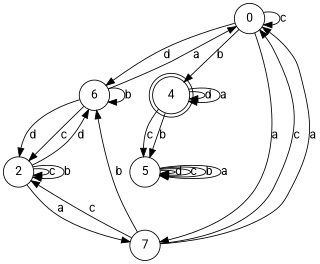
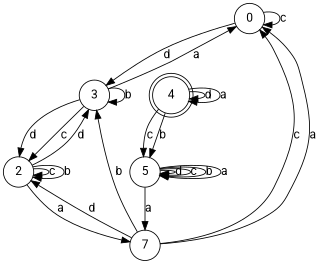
  digraph {
    fontname=Roboto
    rankdir=TB
    node [fontname=Roboto shape=circle]
    edge [fontname=Roboto]
    n1 [label=0]
-   n2 [label=6]
+   n2 [label=3]
    n3 [label=4 shape=doublecircle]
    n4 [label=7]
    n5 [label=2]
    n6 [label=5]
    n1 -> n1 [label=c]
    n1 -> n2 [label=d]
-   n1 -> n3 [label=b]
-   n1 -> n4 [label=a]
+   n6 -> n4 [label=a]
    n2 -> n1 [label=a]
    n2 -> n2 [label=b]
    n2 -> n5 [label=d]
    n2 -> n5 [label=c]
    n3 -> n3 [label=d]
    n3 -> n3 [label=a]
    n3 -> n6 [label=c]
    n3 -> n6 [label=b]
    n4 -> n1 [label=c]
    n4 -> n1 [label=a]
    n4 -> n2 [label=b]
-   n4 -> n5 [label=c]
+   n4 -> n5 [label=d]
    n5 -> n2 [label=d]
    n5 -> n4 [label=a]
    n5 -> n5 [label=c]
    n5 -> n5 [label=b]
    n6 -> n6 [label=d]
    n6 -> n6 [label=c]
    n6 -> n6 [label=b]
    n6 -> n6 [label=a]
  }
